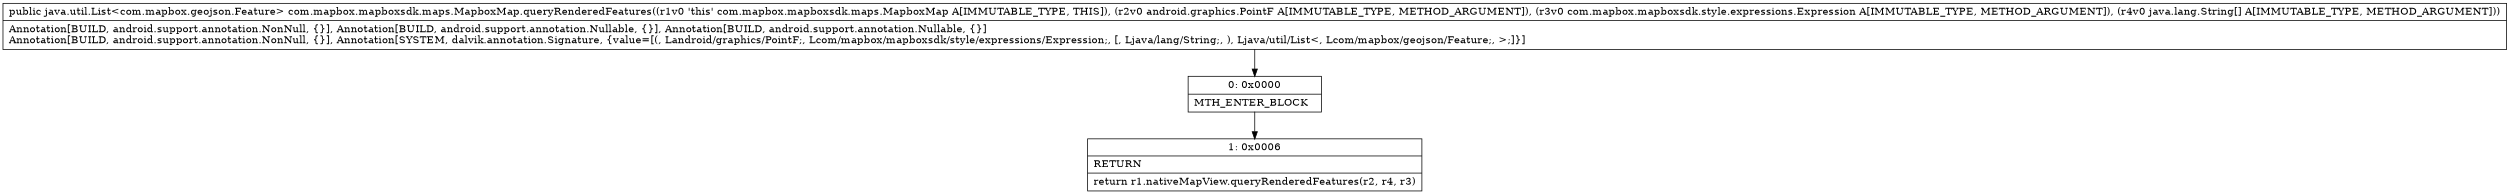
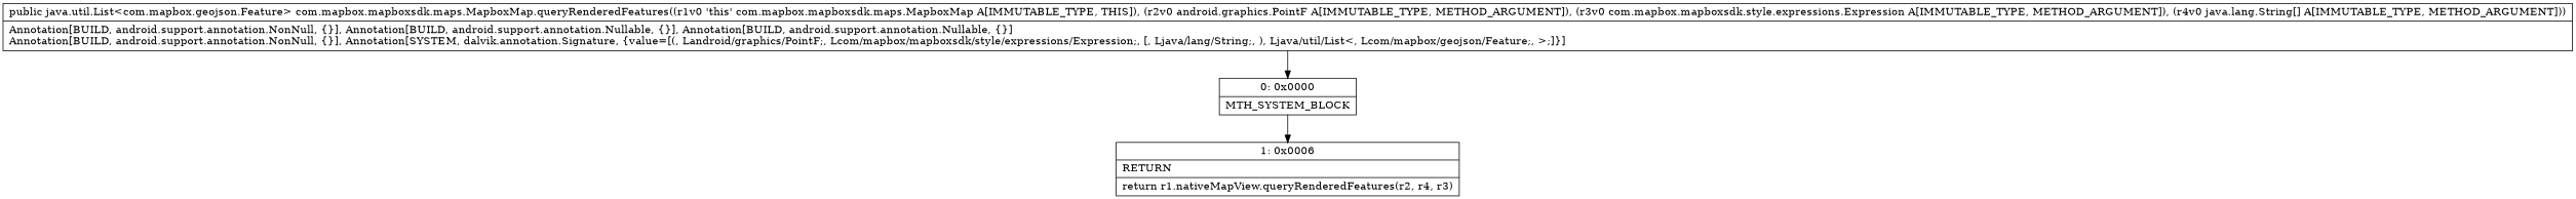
  digraph {
    node [shape=record]
-   n1 [label="{0\:\ 0x0000|MTH_ENTER_BLOCK\l}"]
+   n1 [label="{0\:\ 0x0000|MTH_SYSTEM_BLOCK\l}"]
    n2 [label="{1\:\ 0x0006|RETURN\l|return r1.nativeMapView.queryRenderedFeatures(r2, r4, r3)\l}"]
    n3 [label="{public java.util.List\<com.mapbox.geojson.Feature\> com.mapbox.mapboxsdk.maps.MapboxMap.queryRenderedFeatures((r1v0 'this' com.mapbox.mapboxsdk.maps.MapboxMap A[IMMUTABLE_TYPE, THIS]), (r2v0 android.graphics.PointF A[IMMUTABLE_TYPE, METHOD_ARGUMENT]), (r3v0 com.mapbox.mapboxsdk.style.expressions.Expression A[IMMUTABLE_TYPE, METHOD_ARGUMENT]), (r4v0 java.lang.String[] A[IMMUTABLE_TYPE, METHOD_ARGUMENT]))  | Annotation[BUILD, android.support.annotation.NonNull, \{\}], Annotation[BUILD, android.support.annotation.Nullable, \{\}], Annotation[BUILD, android.support.annotation.Nullable, \{\}]\lAnnotation[BUILD, android.support.annotation.NonNull, \{\}], Annotation[SYSTEM, dalvik.annotation.Signature, \{value=[(, Landroid\/graphics\/PointF;, Lcom\/mapbox\/mapboxsdk\/style\/expressions\/Expression;, [, Ljava\/lang\/String;, ), Ljava\/util\/List\<, Lcom\/mapbox\/geojson\/Feature;, \>;]\}]\l}"]
    n1 -> n2
    n3 -> n1
  }
